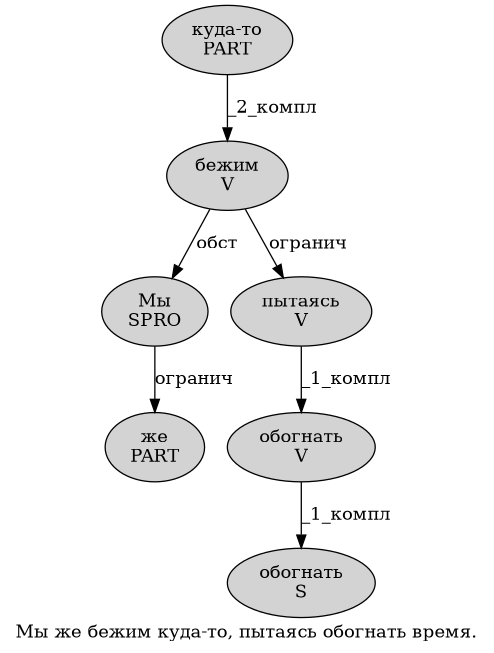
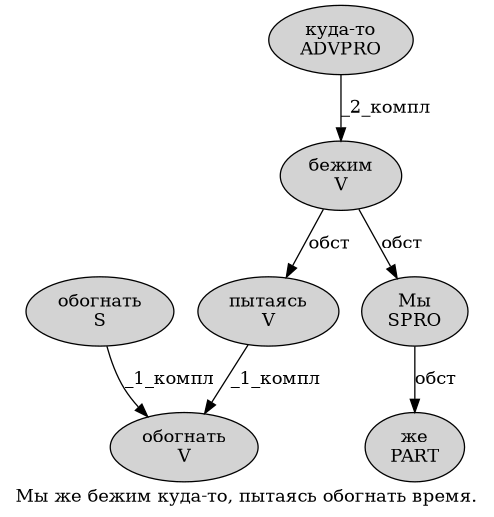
  digraph {
    label="Мы же бежим куда-то, пытаясь обогнать время."
    node [fillcolor=lightgray penwidth=1 shape=ellipse style=filled]
    n1 [label="Мы\nSPRO"]
    n2 [label="же\nPART"]
    n3 [label="бежим\nV"]
    n4 [label="пытаясь\nV"]
-   n5 [label="куда-то\nPART"]
+   n5 [label="куда-то\nADVPRO"]
    n6 [label="обогнать\nV"]
    n7 [label="обогнать\nS"]
-   n1 -> n2 [label="огранич"]
+   n1 -> n2 [label="обст"]
    n3 -> n1 [label="обст"]
-   n3 -> n4 [label="огранич"]
+   n3 -> n4 [label="обст"]
    n4 -> n6 [label="_1_компл"]
    n5 -> n3 [label="_2_компл"]
-   n6 -> n7 [label="_1_компл"]
+   n7 -> n6 [label="_1_компл"]
  }
